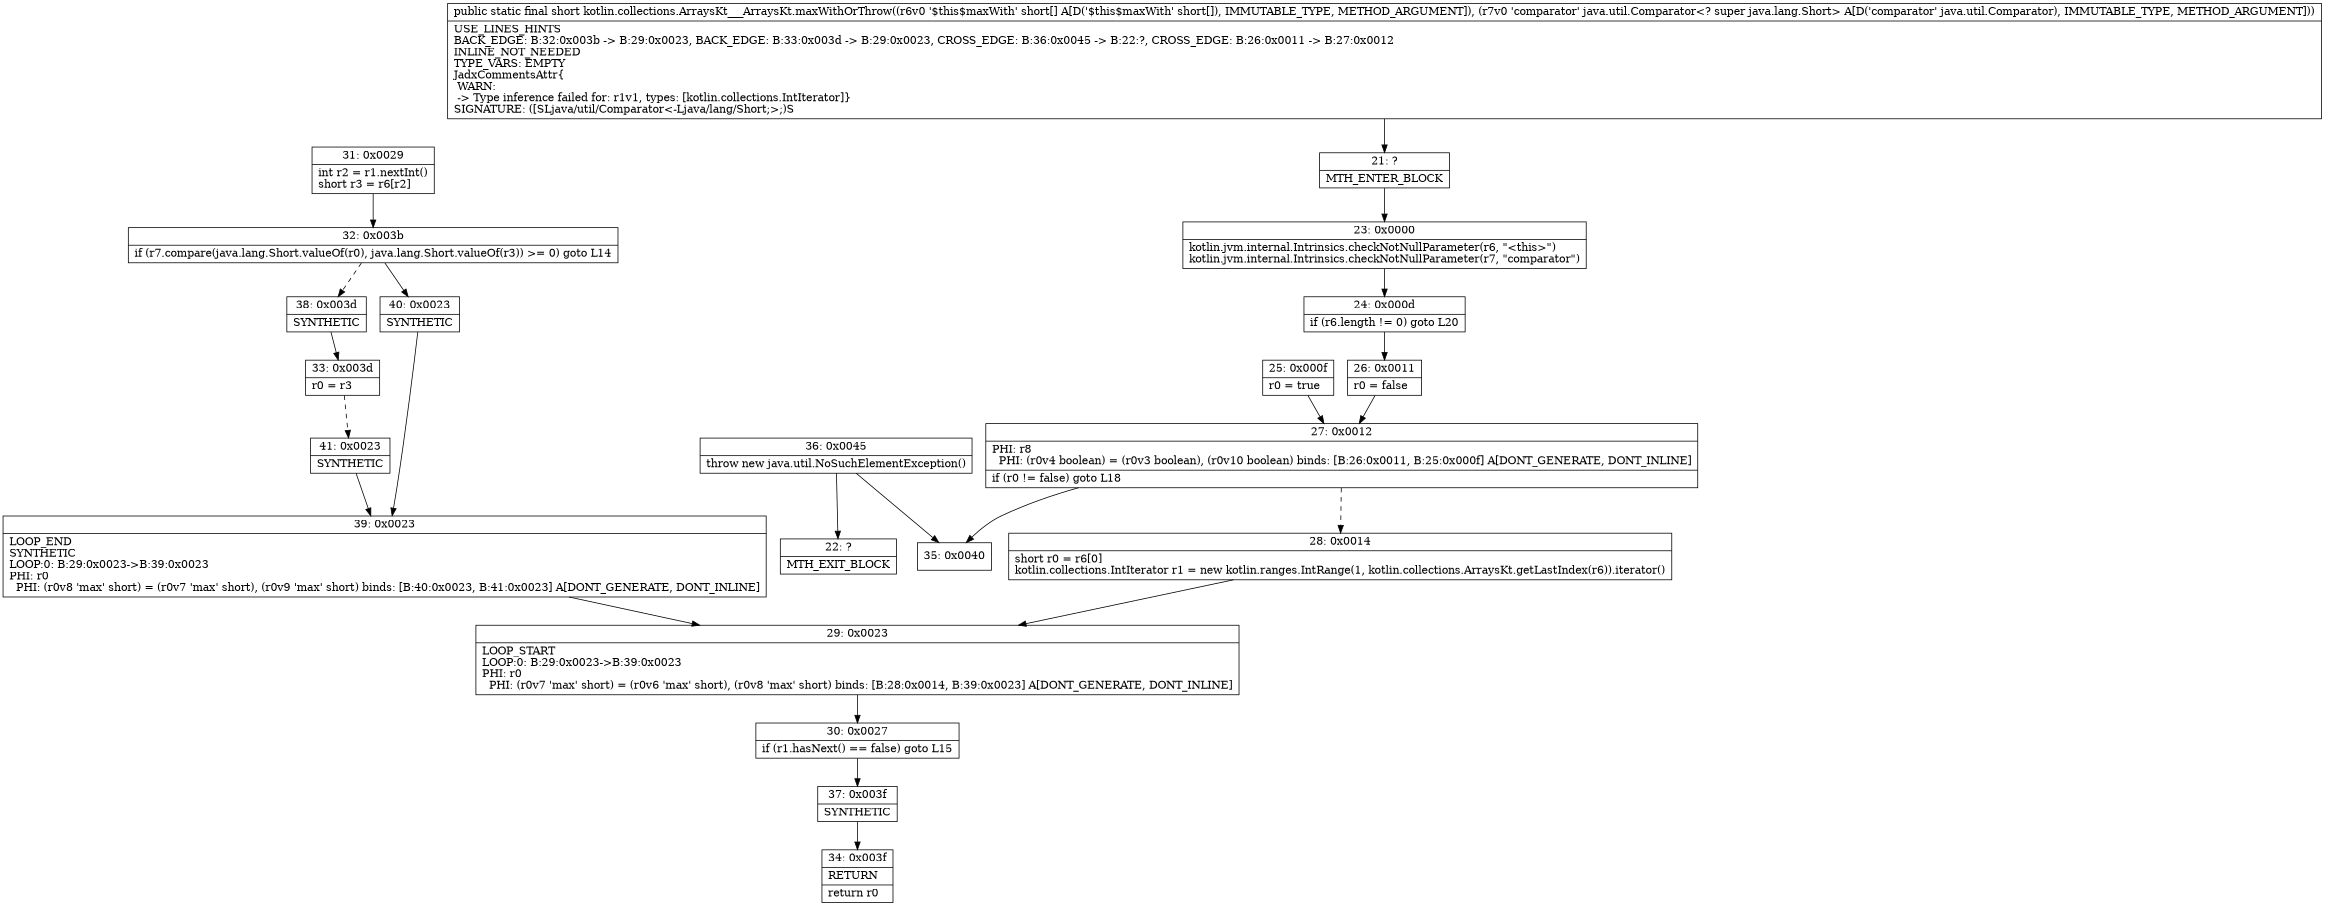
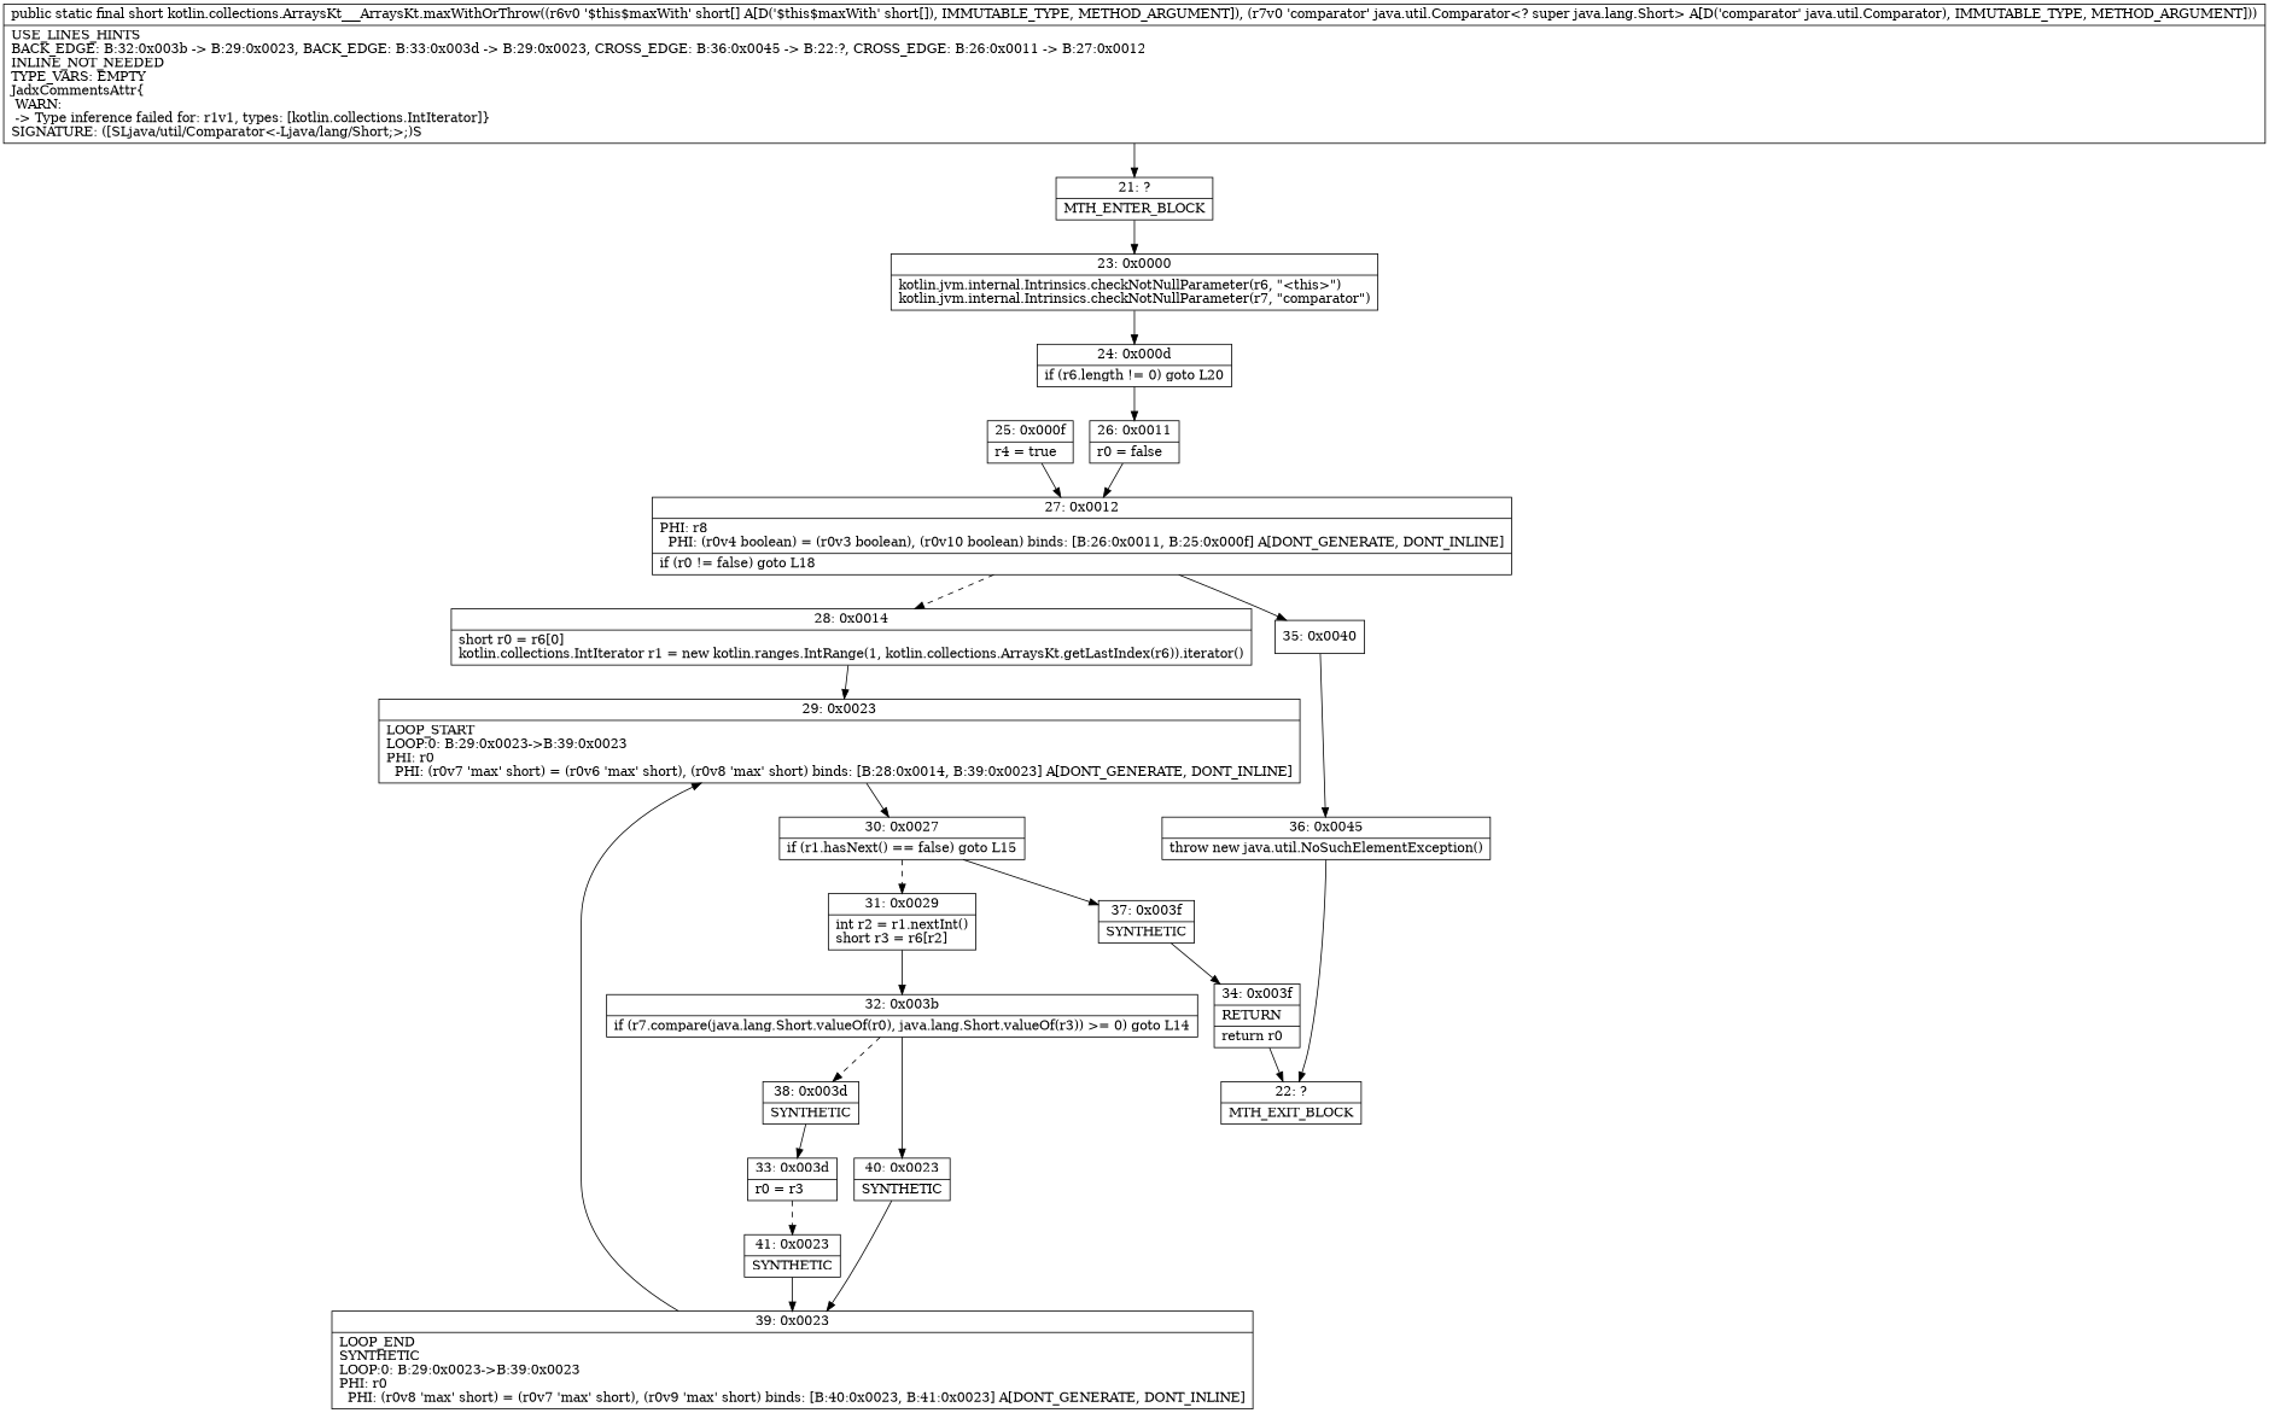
  digraph {
    node [shape=record]
    n1 [label="{21\:\ ?|MTH_ENTER_BLOCK\l}"]
    n2 [label="{23\:\ 0x0000|kotlin.jvm.internal.Intrinsics.checkNotNullParameter(r6, \"\<this\>\")\lkotlin.jvm.internal.Intrinsics.checkNotNullParameter(r7, \"comparator\")\l}"]
    n3 [label="{24\:\ 0x000d|if (r6.length != 0) goto L20\l}"]
    n4 [label="{26\:\ 0x0011|r0 = false\l}"]
-   n5 [label="{25\:\ 0x000f|r0 = true\l}"]
+   n5 [label="{25\:\ 0x000f|r4 = true\l}"]
    n6 [label="{27\:\ 0x0012|PHI: r8 \l  PHI: (r0v4 boolean) = (r0v3 boolean), (r0v10 boolean) binds: [B:26:0x0011, B:25:0x000f] A[DONT_GENERATE, DONT_INLINE]\l|if (r0 != false) goto L18\l}"]
    n7 [label="{28\:\ 0x0014|short r0 = r6[0]\lkotlin.collections.IntIterator r1 = new kotlin.ranges.IntRange(1, kotlin.collections.ArraysKt.getLastIndex(r6)).iterator()\l}"]
    n8 [label="{35\:\ 0x0040}"]
    n9 [label="{29\:\ 0x0023|LOOP_START\lLOOP:0: B:29:0x0023\-\>B:39:0x0023\lPHI: r0 \l  PHI: (r0v7 'max' short) = (r0v6 'max' short), (r0v8 'max' short) binds: [B:28:0x0014, B:39:0x0023] A[DONT_GENERATE, DONT_INLINE]\l}"]
    n10 [label="{36\:\ 0x0045|throw new java.util.NoSuchElementException()\l}"]
    n11 [label="{30\:\ 0x0027|if (r1.hasNext() == false) goto L15\l}"]
    n12 [label="{31\:\ 0x0029|int r2 = r1.nextInt()\lshort r3 = r6[r2]\l}"]
    n13 [label="{37\:\ 0x003f|SYNTHETIC\l}"]
    n14 [label="{32\:\ 0x003b|if (r7.compare(java.lang.Short.valueOf(r0), java.lang.Short.valueOf(r3)) \>= 0) goto L14\l}"]
    n15 [label="{34\:\ 0x003f|RETURN\l|return r0\l}"]
    n16 [label="{38\:\ 0x003d|SYNTHETIC\l}"]
    n17 [label="{40\:\ 0x0023|SYNTHETIC\l}"]
    n18 [label="{33\:\ 0x003d|r0 = r3\l}"]
    n19 [label="{39\:\ 0x0023|LOOP_END\lSYNTHETIC\lLOOP:0: B:29:0x0023\-\>B:39:0x0023\lPHI: r0 \l  PHI: (r0v8 'max' short) = (r0v7 'max' short), (r0v9 'max' short) binds: [B:40:0x0023, B:41:0x0023] A[DONT_GENERATE, DONT_INLINE]\l}"]
    n20 [label="{41\:\ 0x0023|SYNTHETIC\l}"]
    n21 [label="{22\:\ ?|MTH_EXIT_BLOCK\l}"]
    n22 [label="{public static final short kotlin.collections.ArraysKt___ArraysKt.maxWithOrThrow((r6v0 '$this$maxWith' short[] A[D('$this$maxWith' short[]), IMMUTABLE_TYPE, METHOD_ARGUMENT]), (r7v0 'comparator' java.util.Comparator\<? super java.lang.Short\> A[D('comparator' java.util.Comparator), IMMUTABLE_TYPE, METHOD_ARGUMENT]))  | USE_LINES_HINTS\lBACK_EDGE: B:32:0x003b \-\> B:29:0x0023, BACK_EDGE: B:33:0x003d \-\> B:29:0x0023, CROSS_EDGE: B:36:0x0045 \-\> B:22:?, CROSS_EDGE: B:26:0x0011 \-\> B:27:0x0012\lINLINE_NOT_NEEDED\lTYPE_VARS: EMPTY\lJadxCommentsAttr\{\l WARN: \l \-\> Type inference failed for: r1v1, types: [kotlin.collections.IntIterator]\}\lSIGNATURE: ([SLjava\/util\/Comparator\<\-Ljava\/lang\/Short;\>;)S\l}"]
    n1 -> n2
    n2 -> n3
    n3 -> n4
    n4 -> n6
    n5 -> n6
    n6 -> n7 [style=dashed]
    n6 -> n8
    n7 -> n9
-   n10 -> n8
+   n8 -> n10
    n9 -> n11
    n10 -> n21
+   n11 -> n12 [style=dashed]
    n11 -> n13
    n12 -> n14
    n13 -> n15
    n14 -> n16 [style=dashed]
    n14 -> n17
+   n15 -> n21
    n16 -> n18
    n17 -> n19
    n18 -> n20 [style=dashed]
    n19 -> n9
    n20 -> n19
    n22 -> n1
  }
